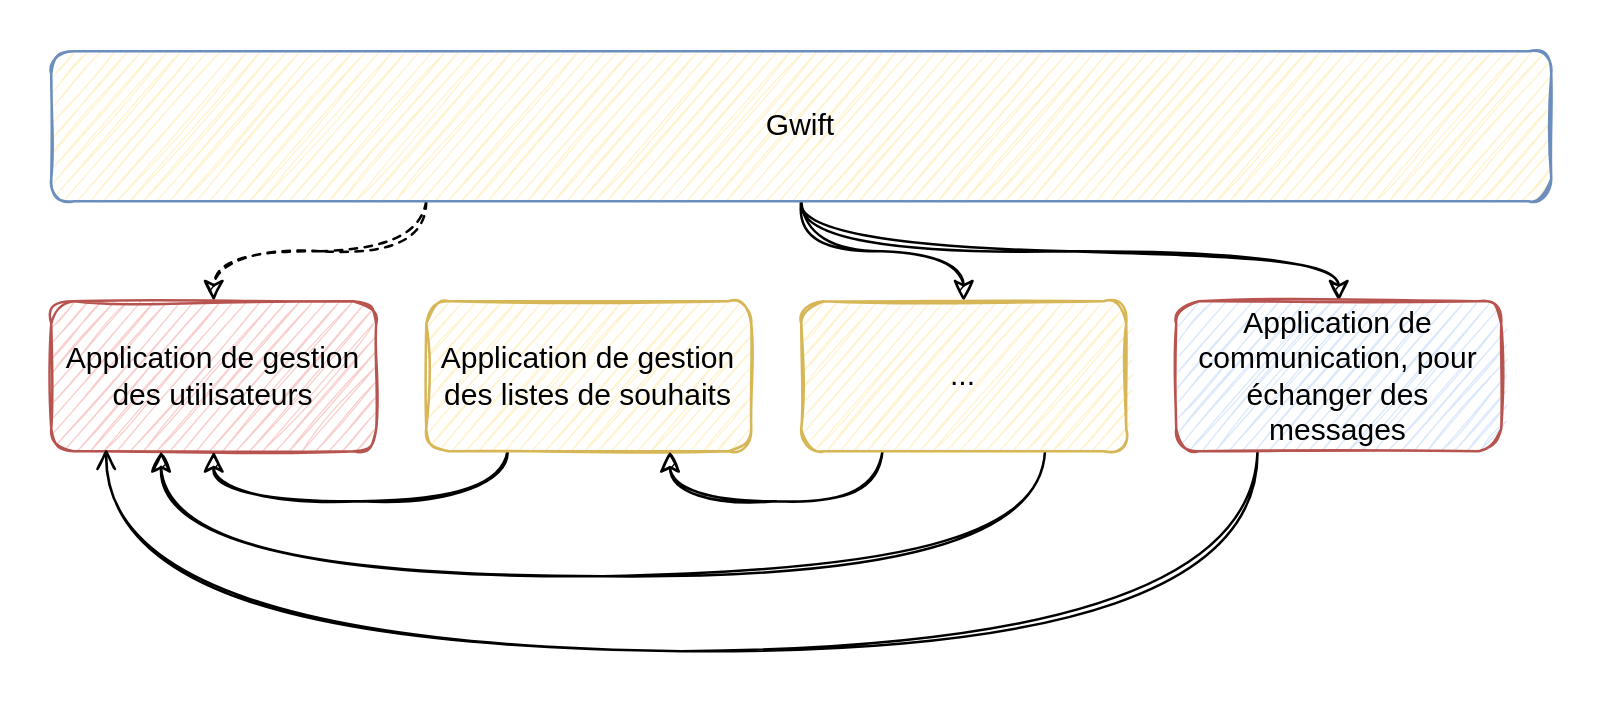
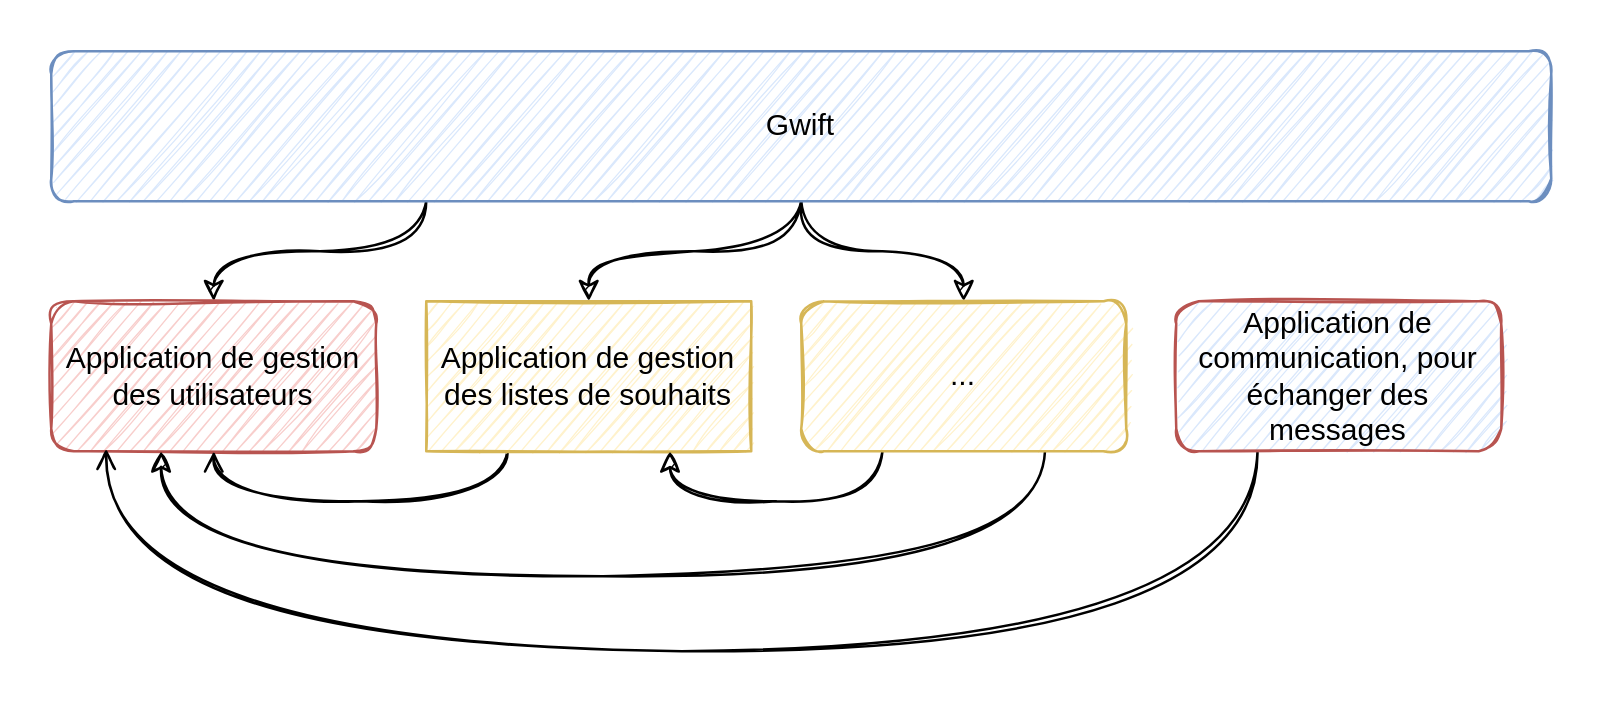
  <mxCell id="0" />
  <mxCell id="1" parent="0" />
- <mxCell id="2" style="edgeStyle=orthogonalEdgeStyle;orthogonalLoop=1;jettySize=auto;html=1;exitX=0.5;exitY=1;exitDx=0;exitDy=0;sketch=1;curved=1;" parent="1" source="5" target="13" edge="1"><mxGeometry relative="1" as="geometry" /></mxCell>
+ <mxCell id="2" style="edgeStyle=orthogonalEdgeStyle;orthogonalLoop=1;jettySize=auto;html=1;exitX=0.5;exitY=1;exitDx=0;exitDy=0;entryX=0.5;entryY=0;entryDx=0;entryDy=0;sketch=1;curved=1;" parent="1" source="5" target="8" edge="1"><mxGeometry relative="1" as="geometry" /></mxCell>
  <mxCell id="3" style="edgeStyle=orthogonalEdgeStyle;orthogonalLoop=1;jettySize=auto;html=1;exitX=0.5;exitY=1;exitDx=0;exitDy=0;entryX=0.5;entryY=0;entryDx=0;entryDy=0;sketch=1;curved=1;" parent="1" source="5" target="11" edge="1"><mxGeometry relative="1" as="geometry" /></mxCell>
- <mxCell id="4" style="edgeStyle=orthogonalEdgeStyle;curved=1;rounded=0;sketch=1;orthogonalLoop=1;jettySize=auto;html=1;exitX=0.25;exitY=1;exitDx=0;exitDy=0;entryX=0.5;entryY=0;entryDx=0;entryDy=0;dashed=1;" parent="1" source="5" target="6" edge="1"><mxGeometry relative="1" as="geometry" /></mxCell>
- <mxCell id="5" value="Gwift" style="whiteSpace=wrap;html=1;sketch=1;rounded=1;fillColor=#fff2cc;strokeColor=#6c8ebf;" parent="1" vertex="1"><mxGeometry x="20" y="20" width="600" height="60" as="geometry" /></mxCell>
+ <mxCell id="4" style="edgeStyle=orthogonalEdgeStyle;curved=1;rounded=0;sketch=1;orthogonalLoop=1;jettySize=auto;html=1;exitX=0.25;exitY=1;exitDx=0;exitDy=0;entryX=0.5;entryY=0;entryDx=0;entryDy=0;" parent="1" source="5" target="6" edge="1"><mxGeometry relative="1" as="geometry" /></mxCell>
+ <mxCell id="5" value="Gwift" style="whiteSpace=wrap;html=1;sketch=1;rounded=1;fillColor=#dae8fc;strokeColor=#6c8ebf;" parent="1" vertex="1"><mxGeometry x="20" y="20" width="600" height="60" as="geometry" /></mxCell>
  <mxCell id="6" value="Application de gestion des utilisateurs" style="whiteSpace=wrap;html=1;sketch=1;rounded=1;fillColor=#f8cecc;strokeColor=#b85450;" parent="1" vertex="1"><mxGeometry x="20" y="120" width="130" height="60" as="geometry" /></mxCell>
- <mxCell id="7" style="edgeStyle=orthogonalEdgeStyle;orthogonalLoop=1;jettySize=auto;html=1;exitX=0.25;exitY=1;exitDx=0;exitDy=0;entryX=0.5;entryY=1;entryDx=0;entryDy=0;sketch=1;curved=1;" parent="1" source="8" target="6" edge="1"><mxGeometry relative="1" as="geometry" /></mxCell>
- <mxCell id="8" value="Application de gestion des listes de souhaits" style="whiteSpace=wrap;html=1;sketch=1;rounded=1;fillColor=#fff2cc;strokeColor=#d6b656;" parent="1" vertex="1"><mxGeometry x="170" y="120" width="130" height="60" as="geometry" /></mxCell>
+ <mxCell id="7" style="edgeStyle=orthogonalEdgeStyle;orthogonalLoop=1;jettySize=auto;html=1;exitX=0.25;exitY=1;exitDx=0;exitDy=0;entryX=0.5;entryY=1;entryDx=0;entryDy=0;sketch=1;curved=1;endArrow=open;" parent="1" source="8" target="6" edge="1"><mxGeometry relative="1" as="geometry" /></mxCell>
+ <mxCell id="8" value="Application de gestion des listes de souhaits" style="whiteSpace=wrap;html=1;sketch=1;fillColor=#fff2cc;strokeColor=#d6b656;rounded=0;" parent="1" vertex="1"><mxGeometry x="170" y="120" width="130" height="60" as="geometry" /></mxCell>
  <mxCell id="9" style="edgeStyle=orthogonalEdgeStyle;curved=1;rounded=0;sketch=1;orthogonalLoop=1;jettySize=auto;html=1;exitX=0.25;exitY=1;exitDx=0;exitDy=0;entryX=0.75;entryY=1;entryDx=0;entryDy=0;" parent="1" source="11" target="8" edge="1"><mxGeometry relative="1" as="geometry" /></mxCell>
  <mxCell id="10" style="edgeStyle=orthogonalEdgeStyle;curved=1;rounded=0;sketch=1;orthogonalLoop=1;jettySize=auto;html=1;exitX=0.75;exitY=1;exitDx=0;exitDy=0;entryX=0.338;entryY=1;entryDx=0;entryDy=0;entryPerimeter=0;" parent="1" source="11" target="6" edge="1"><mxGeometry relative="1" as="geometry"><Array as="points"><mxPoint x="418" y="230" /><mxPoint x="64" y="230" /></Array></mxGeometry></mxCell>
  <mxCell id="11" value="..." style="whiteSpace=wrap;html=1;sketch=1;rounded=1;fillColor=#fff2cc;strokeColor=#d6b656;" parent="1" vertex="1"><mxGeometry x="320" y="120" width="130" height="60" as="geometry" /></mxCell>
  <mxCell id="12" style="edgeStyle=orthogonalEdgeStyle;curved=1;rounded=0;sketch=1;orthogonalLoop=1;jettySize=auto;html=1;exitX=0.25;exitY=1;exitDx=0;exitDy=0;entryX=0.169;entryY=0.983;entryDx=0;entryDy=0;entryPerimeter=0;endArrow=open;" parent="1" source="13" target="6" edge="1"><mxGeometry relative="1" as="geometry"><Array as="points"><mxPoint x="503" y="260" /><mxPoint x="42" y="260" /></Array></mxGeometry></mxCell>
  <mxCell id="13" value="Application de communication, pour échanger des messages" style="whiteSpace=wrap;html=1;sketch=1;rounded=1;fillColor=#dae8fc;strokeColor=#b85450;" parent="1" vertex="1"><mxGeometry x="470" y="120" width="130" height="60" as="geometry" /></mxCell>
